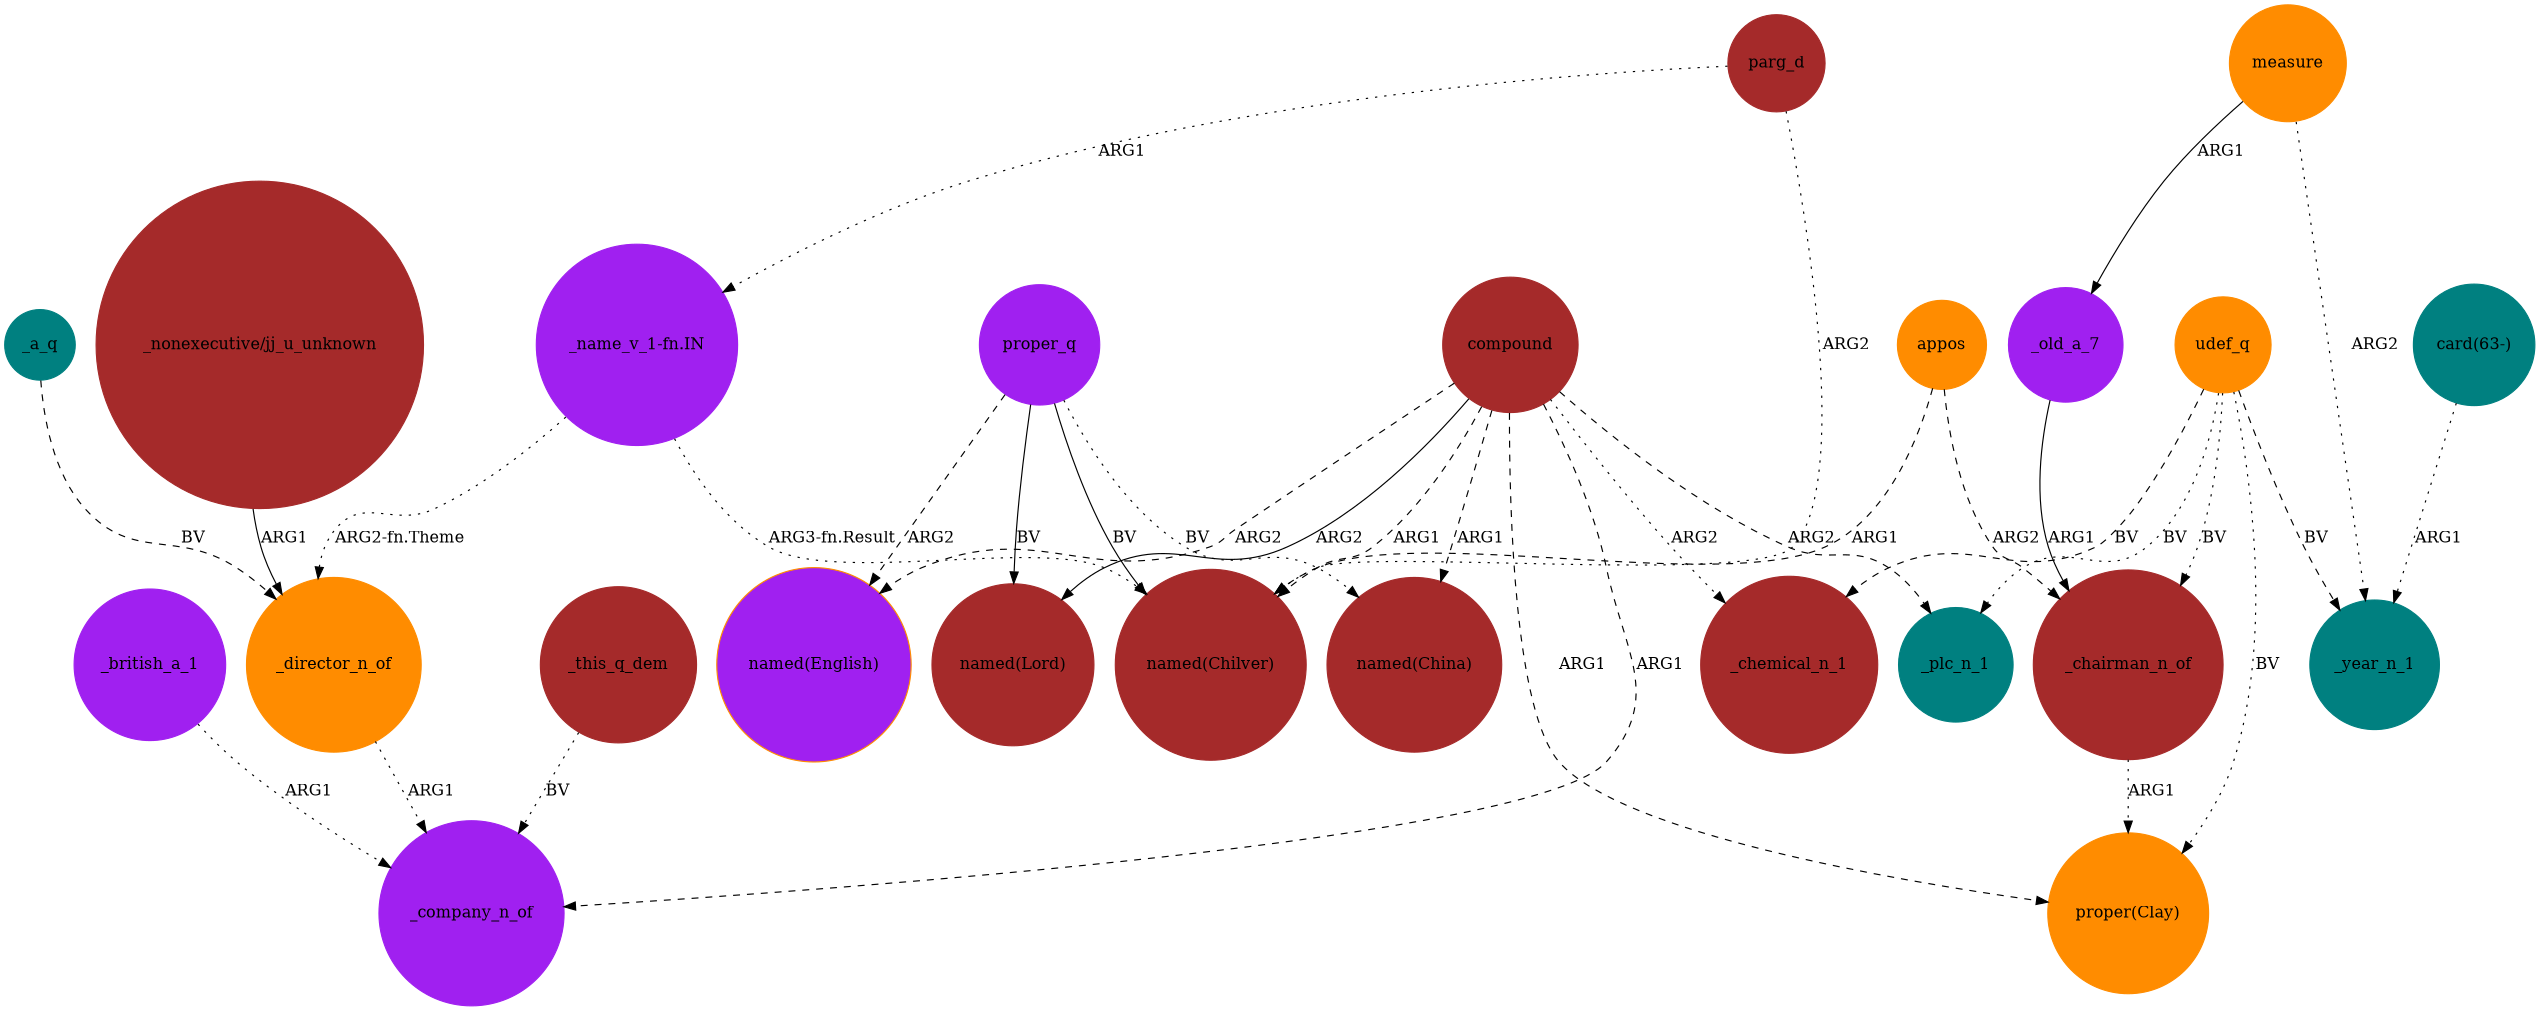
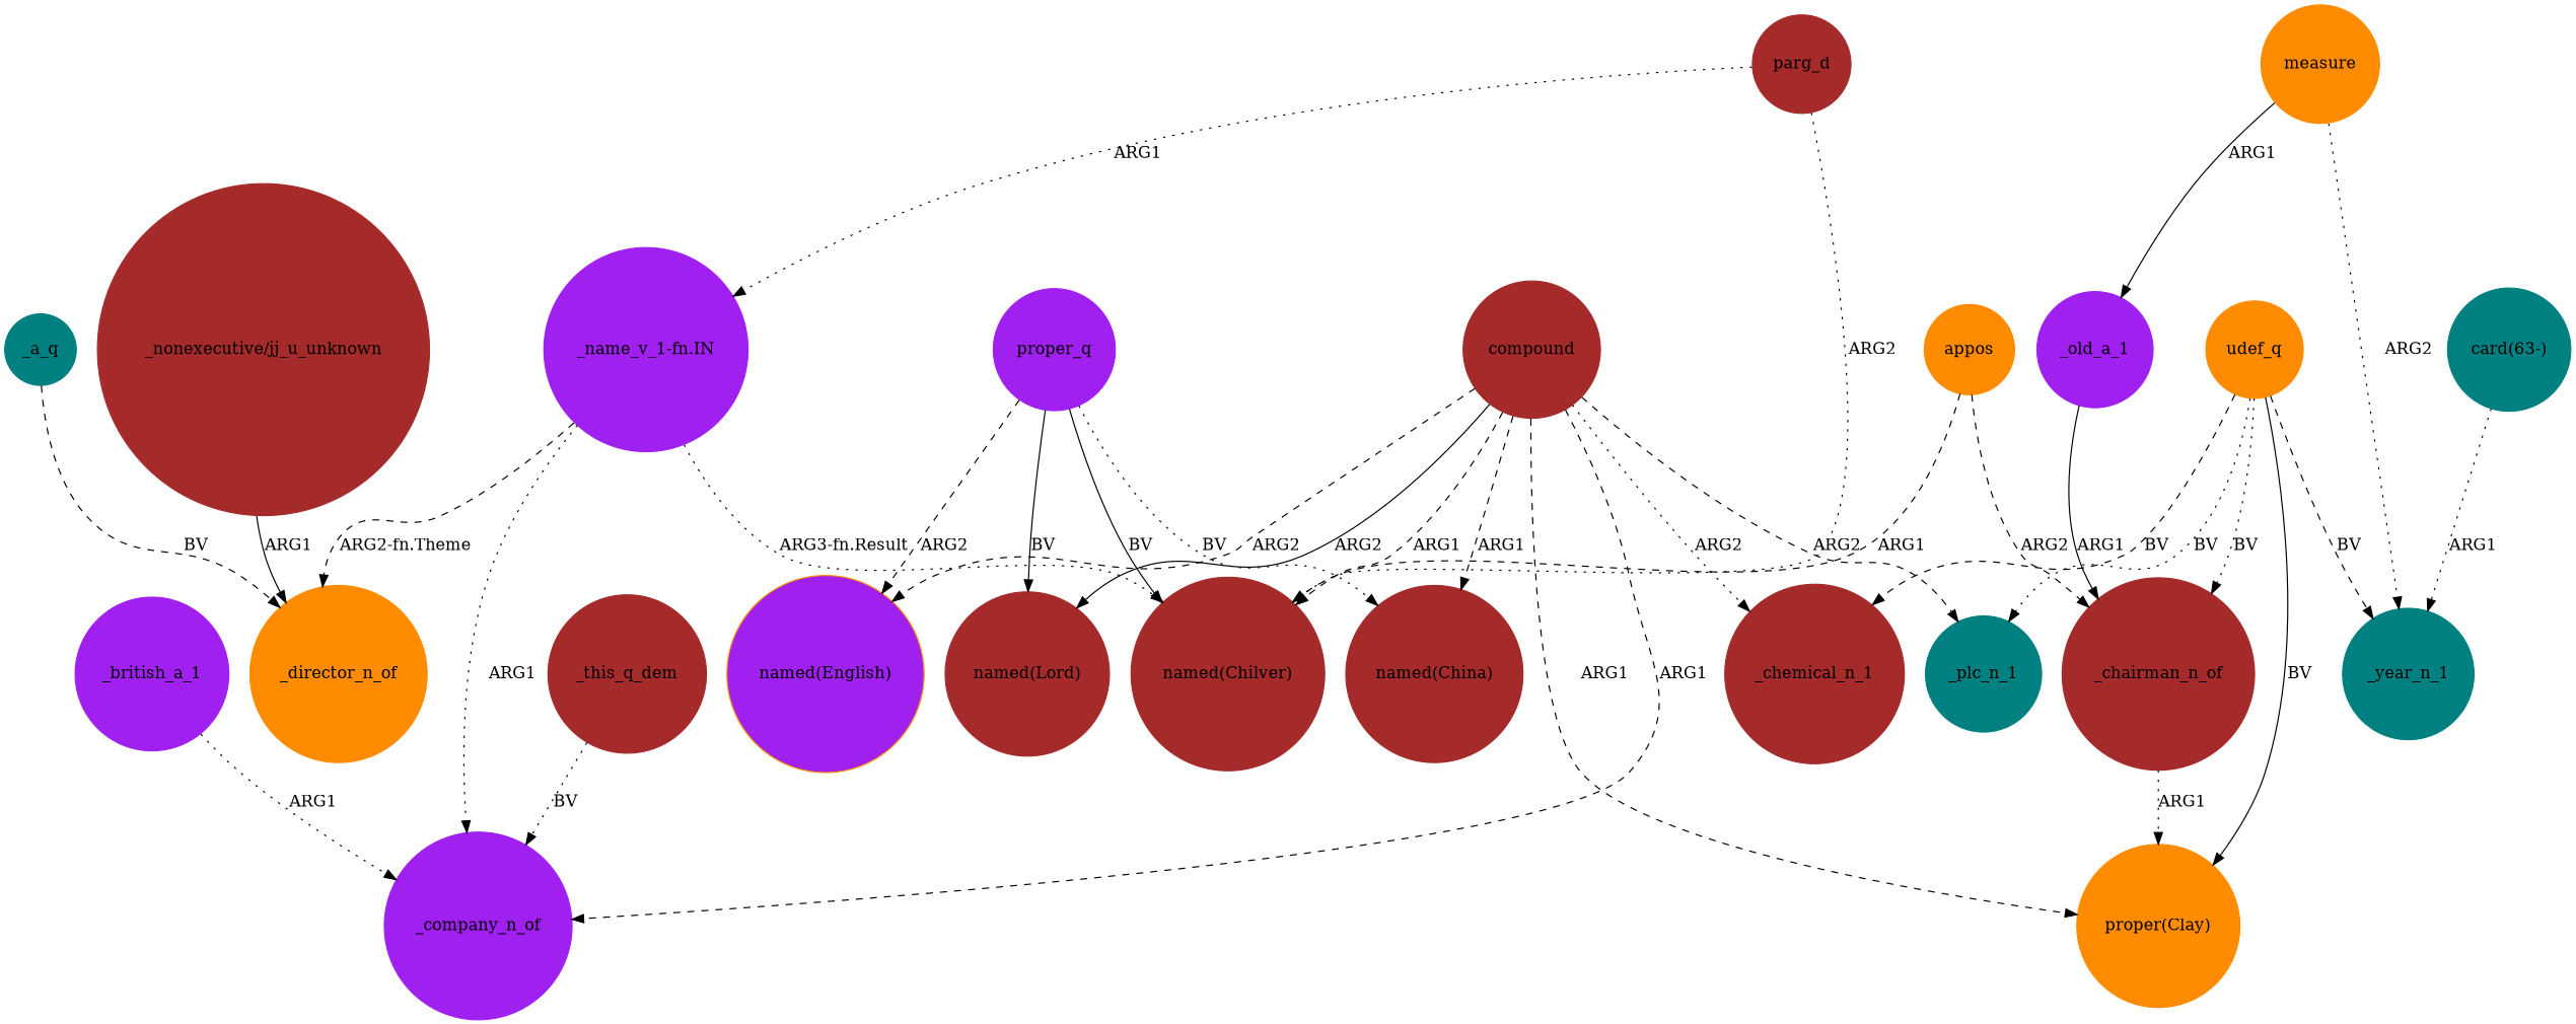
  digraph {
    node [color=brown shape=circle style=filled]
    edge [style=dotted]
    "named(English)" [color=darkorange fillcolor=purple]
    compound
    "named(Chilver)"
    n4 [color=darkorange label="proper(Clay)"]
    _company_n_of [color=purple]
    _chemical_n_1
    "named(Lord)"
    "named(China)"
    _plc_n_1 [color=teal]
    parg_d
    "_name_v_1-fn.IN" [color=purple]
    _director_n_of [color=darkorange]
    udef_q [color=darkorange]
    _year_n_1 [color=teal]
    _chairman_n_of
    measure [color=darkorange]
-   _old_a_1 [color=purple label=_old_a_7]
+   _old_a_1 [color=purple]
    "_nonexecutive/jj_u_unknown"
    _this_q_dem
    proper_q [color=purple]
    appos [color=darkorange]
    _a_q [color=teal]
    "card(63-)" [color=teal]
    _british_a_1 [color=purple]
    compound -> "named(English)" [label=ARG2 style=dashed]
    compound -> "named(Chilver)" [label=ARG1 style=dashed]
    compound -> n4 [label=ARG1 style=dashed]
    compound -> _company_n_of [label=ARG1 style=dashed]
    compound -> _chemical_n_1 [label=ARG2]
    compound -> "named(Lord)" [label=ARG2 style=solid]
    compound -> "named(China)" [label=ARG1 style=dashed]
    compound -> _plc_n_1 [label=ARG2 style=dashed]
    parg_d -> "named(Chilver)" [label=ARG2]
    parg_d -> "_name_v_1-fn.IN" [label=ARG1]
    "_name_v_1-fn.IN" -> "named(Chilver)" [label="ARG3-fn.Result"]
-   "_name_v_1-fn.IN" -> _director_n_of [label="ARG2-fn.Theme"]
-   _director_n_of -> _company_n_of [label=ARG1]
-   udef_q -> n4 [label=BV]
+   "_name_v_1-fn.IN" -> _director_n_of [label="ARG2-fn.Theme" style=dashed]
+   "_name_v_1-fn.IN" -> _company_n_of [label=ARG1]
+   udef_q -> n4 [label=BV style=solid]
    udef_q -> _chemical_n_1 [label=BV style=dashed]
    udef_q -> _plc_n_1 [label=BV]
    udef_q -> _year_n_1 [label=BV style=dashed]
    udef_q -> _chairman_n_of [label=BV]
    _chairman_n_of -> n4 [label=ARG1]
    measure -> _year_n_1 [label=ARG2]
    measure -> _old_a_1 [label=ARG1 style=solid]
    _old_a_1 -> _chairman_n_of [label=ARG1 style=solid]
    "_nonexecutive/jj_u_unknown" -> _director_n_of [label=ARG1 style=solid]
    _this_q_dem -> _company_n_of [label=BV]
    proper_q -> "named(English)" [label=ARG2 style=dashed]
    proper_q -> "named(Chilver)" [label=BV style=solid]
    proper_q -> "named(Lord)" [label=BV style=solid]
    proper_q -> "named(China)" [label=BV]
    appos -> "named(Chilver)" [label=ARG1 style=dashed]
    appos -> _chairman_n_of [label=ARG2 style=dashed]
    _a_q -> _director_n_of [label=BV style=dashed]
    "card(63-)" -> _year_n_1 [label=ARG1]
    _british_a_1 -> _company_n_of [label=ARG1]
  }
